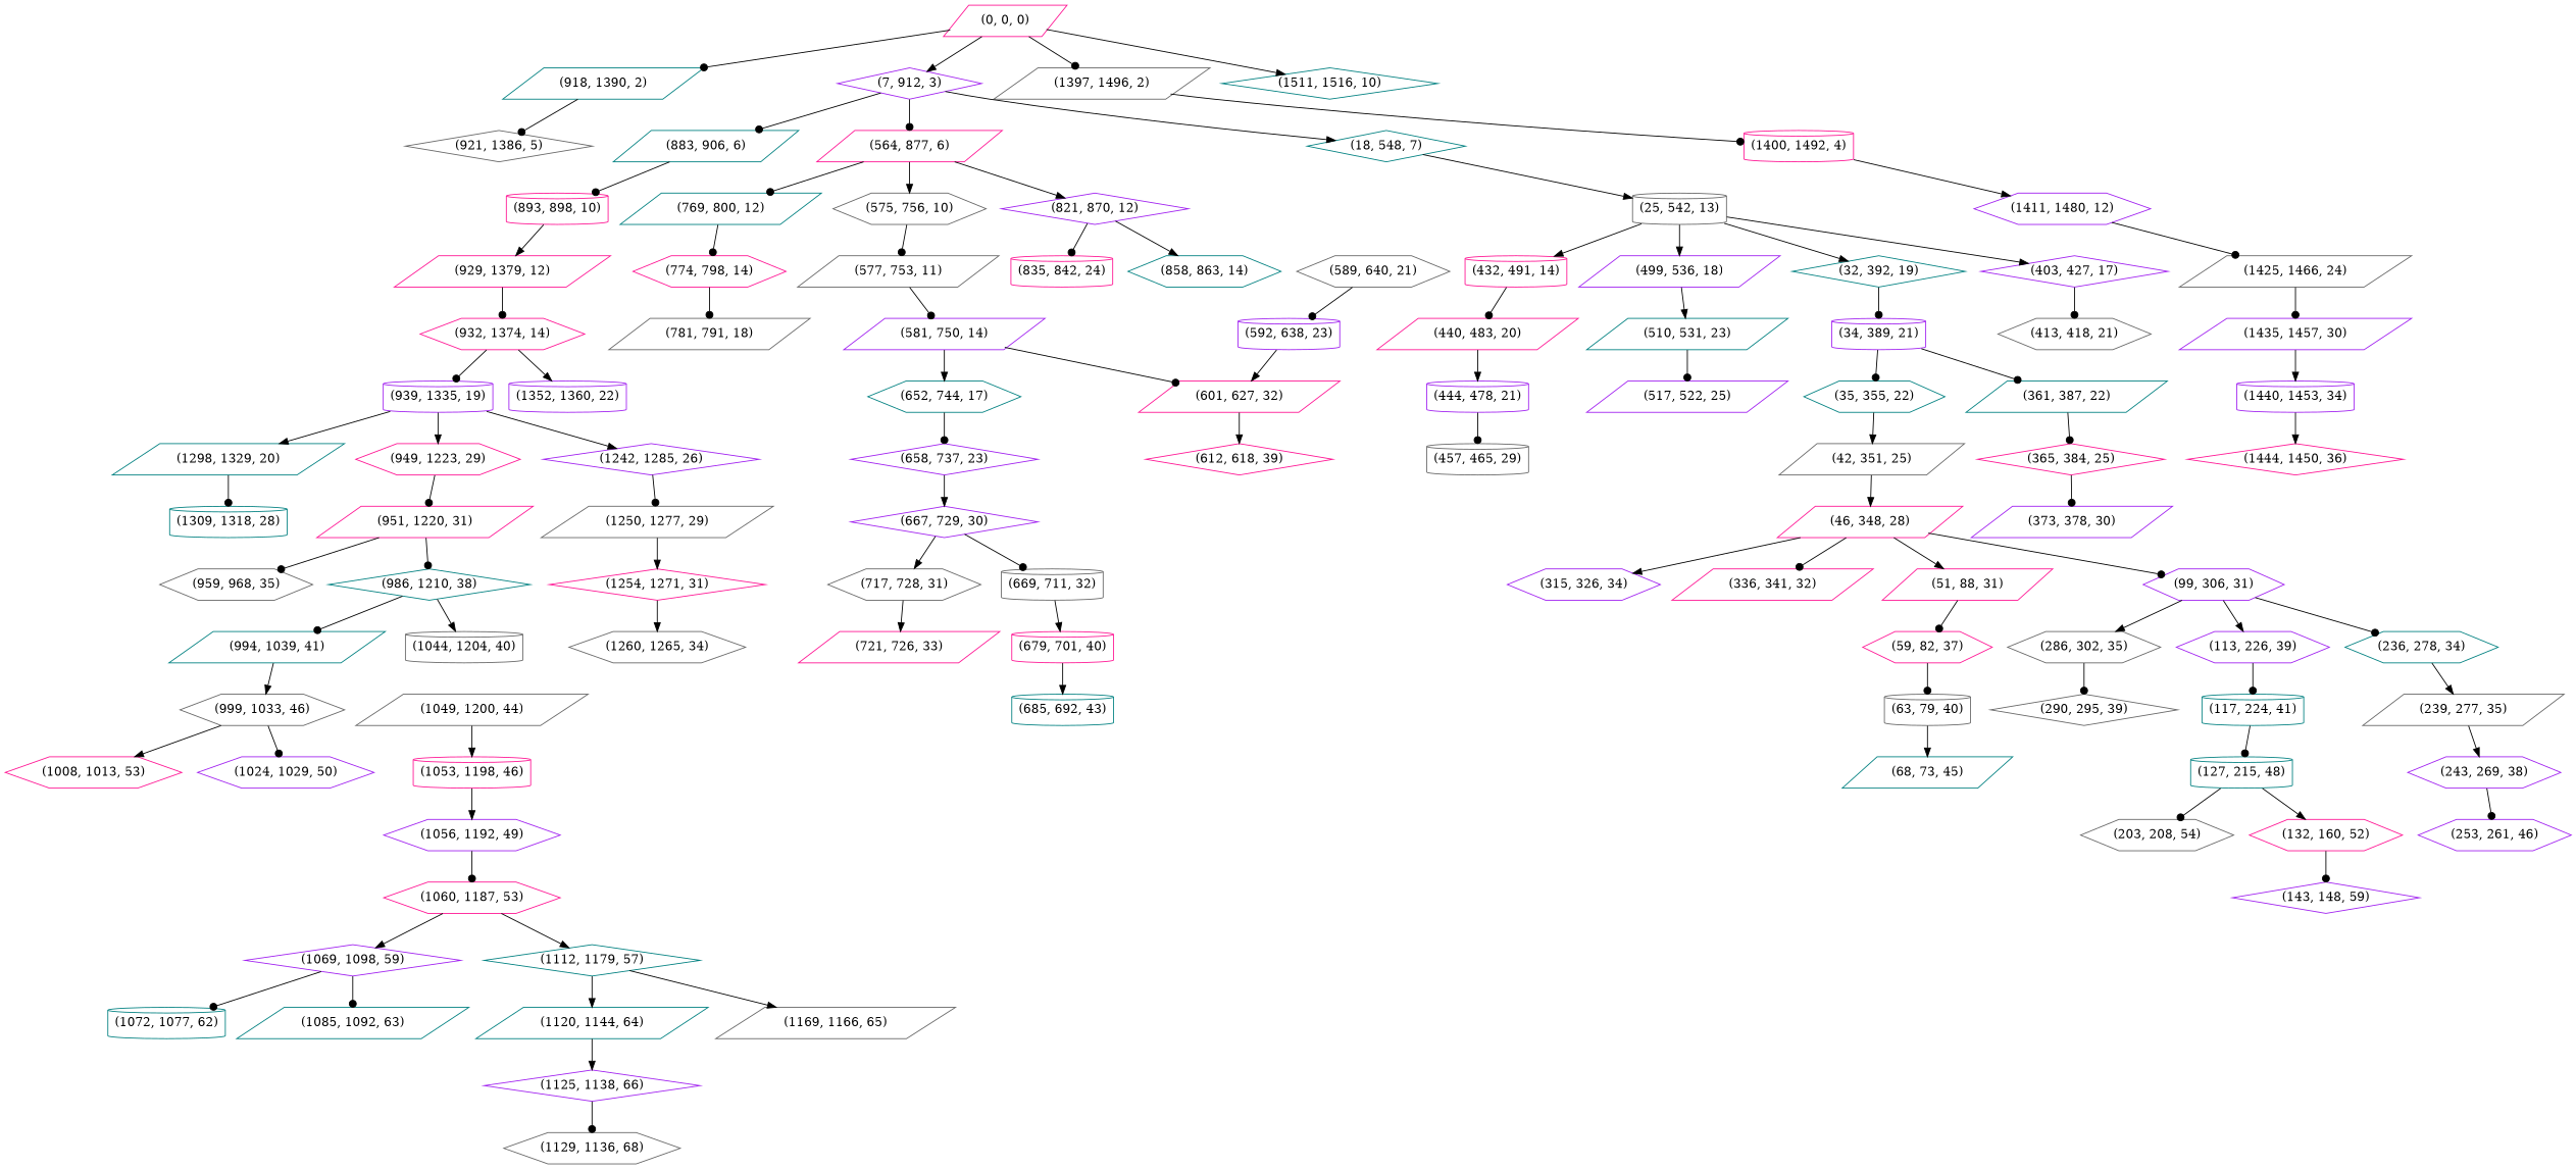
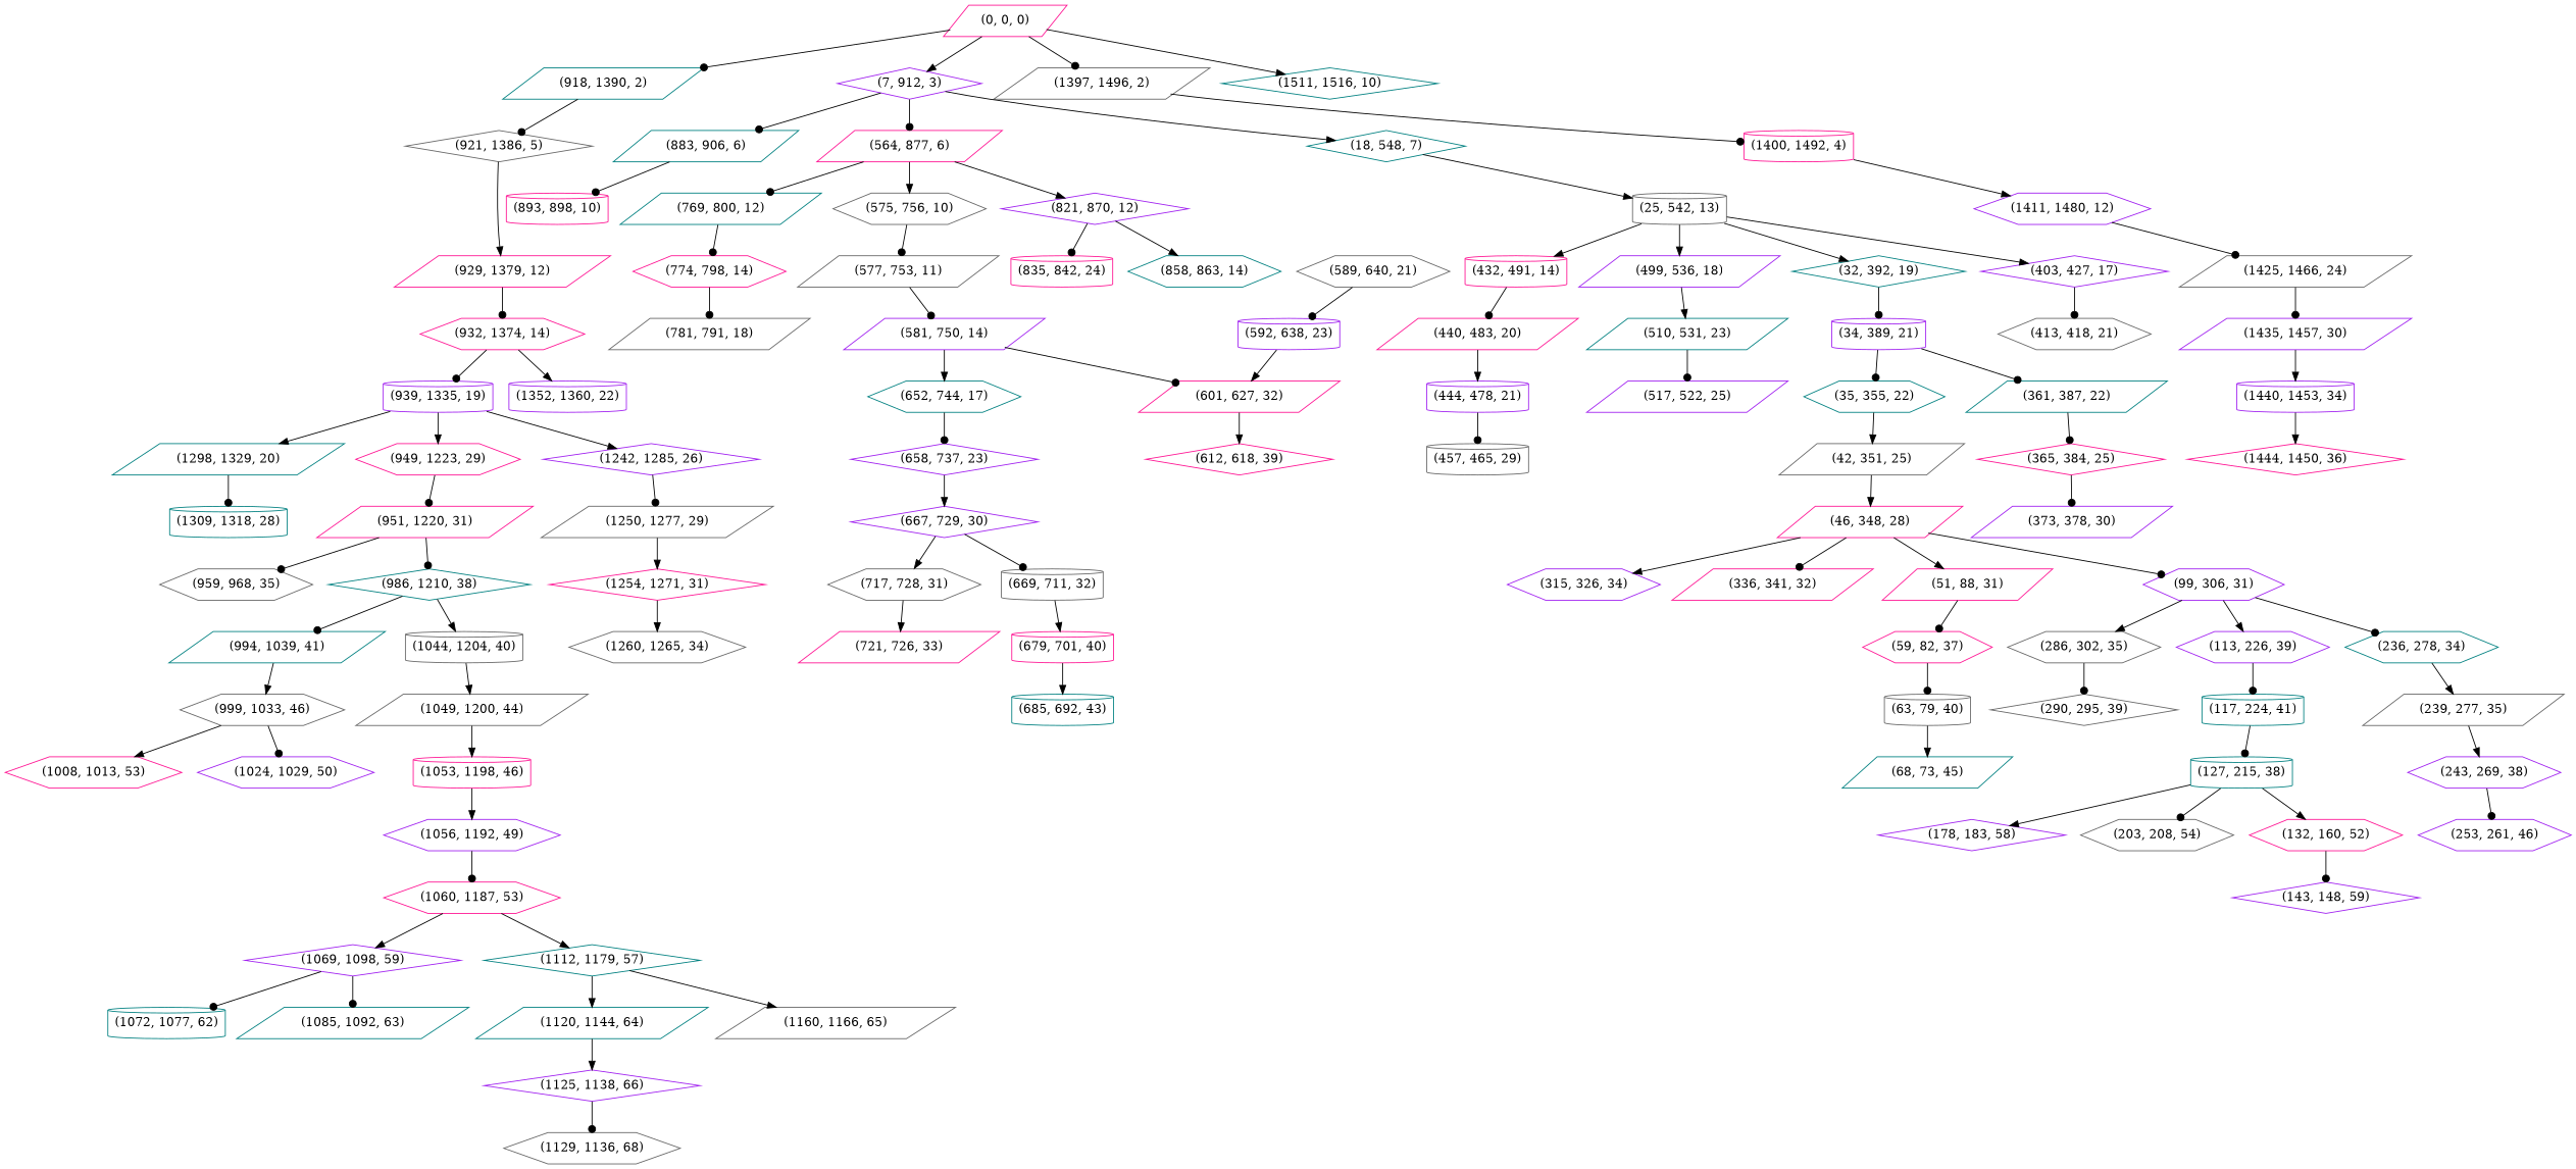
  digraph {
    fontname="DejaVu Serif"
    node [color=purple fontname="DejaVu Serif" shape=parallelogram]
    edge [arrowhead=normal fontname="DejaVu Serif"]
    "(0, 0, 0)" [color=deeppink]
    "(7, 912, 3)" [shape=diamond]
    "(918, 1390, 2)" [color=teal]
    "(1397, 1496, 2)" [color=gray40]
    "(1511, 1516, 10)" [color=teal shape=diamond]
    "(18, 548, 7)" [color=teal shape=diamond]
    "(564, 877, 6)" [color=deeppink]
    "(883, 906, 6)" [color=teal]
    "(921, 1386, 5)" [color=gray40 shape=diamond]
    "(1400, 1492, 4)" [color=deeppink shape=cylinder]
    "(25, 542, 13)" [color=gray40 shape=cylinder]
    "(575, 756, 10)" [color=gray40 shape=hexagon]
    "(769, 800, 12)" [color=teal]
    "(821, 870, 12)" [shape=diamond]
    "(893, 898, 10)" [color=deeppink shape=cylinder]
    "(32, 392, 19)" [color=teal shape=diamond]
    "(403, 427, 17)" [shape=diamond]
    "(432, 491, 14)" [color=deeppink shape=cylinder]
    "(499, 536, 18)"
    "(34, 389, 21)" [shape=cylinder]
    "(413, 418, 21)" [color=gray40 shape=hexagon]
    "(440, 483, 20)" [color=deeppink]
    "(510, 531, 23)" [color=teal]
    "(35, 355, 22)" [color=teal shape=hexagon]
    "(361, 387, 22)" [color=teal]
    "(42, 351, 25)" [color=gray40]
    "(365, 384, 25)" [color=deeppink shape=diamond]
    "(46, 348, 28)" [color=deeppink]
    "(51, 88, 31)" [color=deeppink]
    "(99, 306, 31)" [shape=hexagon]
    "(315, 326, 34)" [shape=hexagon]
    "(336, 341, 32)" [color=deeppink]
    "(59, 82, 37)" [color=deeppink shape=hexagon]
    "(113, 226, 39)" [shape=hexagon]
    "(236, 278, 34)" [color=teal shape=hexagon]
    "(286, 302, 35)" [color=gray40 shape=hexagon]
    "(63, 79, 40)" [color=gray40 shape=cylinder]
    "(68, 73, 45)" [color=teal]
    "(117, 224, 41)" [color=teal shape=cylinder]
    "(239, 277, 35)" [color=gray40]
    "(290, 295, 39)" [color=gray40 shape=diamond]
-   "(127, 215, 48)" [color=teal shape=cylinder]
+   "(127, 215, 48)" [color=teal shape=cylinder label="(127, 215, 38)"]
    "(132, 160, 52)" [color=deeppink shape=hexagon]
+   "(178, 183, 58)" [shape=diamond]
    "(203, 208, 54)" [color=gray40 shape=hexagon]
    "(143, 148, 59)" [shape=diamond]
    "(243, 269, 38)" [shape=hexagon]
    "(253, 261, 46)" [shape=hexagon]
    "(373, 378, 30)"
    "(444, 478, 21)" [shape=cylinder]
    "(457, 465, 29)" [color=gray40 shape=cylinder]
    "(517, 522, 25)"
    "(577, 753, 11)" [color=gray40]
    "(774, 798, 14)" [color=deeppink shape=hexagon]
    "(835, 842, 24)" [color=deeppink shape=cylinder]
    "(858, 863, 14)" [color=teal shape=hexagon]
    "(581, 750, 14)"
    "(652, 744, 17)" [color=teal shape=hexagon]
    "(601, 627, 32)" [color=deeppink]
    "(589, 640, 21)" [color=gray40 shape=hexagon]
    "(592, 638, 23)" [shape=cylinder]
    "(658, 737, 23)" [shape=diamond]
    "(612, 618, 39)" [color=deeppink shape=diamond]
    "(667, 729, 30)" [shape=diamond]
    "(669, 711, 32)" [color=gray40 shape=cylinder]
    "(717, 728, 31)" [color=gray40 shape=hexagon]
    "(679, 701, 40)" [color=deeppink shape=cylinder]
    "(721, 726, 33)" [color=deeppink]
    "(685, 692, 43)" [color=teal shape=cylinder]
    "(781, 791, 18)" [color=gray40]
    "(929, 1379, 12)" [color=deeppink]
    "(932, 1374, 14)" [color=deeppink shape=hexagon]
    "(939, 1335, 19)" [shape=cylinder]
    "(1352, 1360, 22)" [shape=cylinder]
    "(949, 1223, 29)" [color=deeppink shape=hexagon]
    "(1242, 1285, 26)" [shape=diamond]
    "(1298, 1329, 20)" [color=teal]
    "(951, 1220, 31)" [color=deeppink]
    "(1250, 1277, 29)" [color=gray40]
    "(1309, 1318, 28)" [color=teal shape=cylinder]
    "(959, 968, 35)" [color=gray40 shape=hexagon]
    "(986, 1210, 38)" [color=teal shape=diamond]
    "(994, 1039, 41)" [color=teal]
    "(1044, 1204, 40)" [color=gray40 shape=cylinder]
    "(999, 1033, 46)" [color=gray40 shape=hexagon]
    "(1049, 1200, 44)" [color=gray40]
    "(1008, 1013, 53)" [color=deeppink shape=hexagon]
    "(1024, 1029, 50)" [shape=hexagon]
    "(1053, 1198, 46)" [color=deeppink shape=cylinder]
    "(1056, 1192, 49)" [shape=hexagon]
    "(1060, 1187, 53)" [color=deeppink shape=hexagon]
    "(1069, 1098, 59)" [shape=diamond]
    "(1112, 1179, 57)" [color=teal shape=diamond]
    "(1072, 1077, 62)" [color=teal shape=cylinder]
    "(1085, 1092, 63)" [color=teal]
    "(1120, 1144, 64)" [color=teal]
-   "(1160, 1166, 65)" [color=gray40 label="(1169, 1166, 65)"]
+   "(1160, 1166, 65)" [color=gray40]
    "(1125, 1138, 66)" [shape=diamond]
    "(1129, 1136, 68)" [color=gray40 shape=hexagon]
    "(1254, 1271, 31)" [color=deeppink shape=diamond]
    "(1260, 1265, 34)" [color=gray40 shape=hexagon]
    "(1411, 1480, 12)" [shape=hexagon]
    "(1425, 1466, 24)" [color=gray40]
    "(1435, 1457, 30)"
    "(1440, 1453, 34)" [shape=cylinder]
    "(1444, 1450, 36)" [color=deeppink shape=diamond]
    "(0, 0, 0)" -> "(7, 912, 3)"
    "(0, 0, 0)" -> "(918, 1390, 2)" [arrowhead=dot]
    "(0, 0, 0)" -> "(1397, 1496, 2)" [arrowhead=dot]
    "(0, 0, 0)" -> "(1511, 1516, 10)"
    "(7, 912, 3)" -> "(18, 548, 7)"
    "(7, 912, 3)" -> "(564, 877, 6)" [arrowhead=dot]
    "(7, 912, 3)" -> "(883, 906, 6)" [arrowhead=dot]
    "(918, 1390, 2)" -> "(921, 1386, 5)" [arrowhead=dot]
    "(1397, 1496, 2)" -> "(1400, 1492, 4)" [arrowhead=dot]
    "(18, 548, 7)" -> "(25, 542, 13)"
    "(564, 877, 6)" -> "(575, 756, 10)"
    "(564, 877, 6)" -> "(769, 800, 12)" [arrowhead=dot]
    "(564, 877, 6)" -> "(821, 870, 12)"
    "(883, 906, 6)" -> "(893, 898, 10)" [arrowhead=dot]
-   "(893, 898, 10)" -> "(929, 1379, 12)"
+   "(921, 1386, 5)" -> "(929, 1379, 12)"
    "(1400, 1492, 4)" -> "(1411, 1480, 12)"
    "(25, 542, 13)" -> "(32, 392, 19)"
    "(25, 542, 13)" -> "(403, 427, 17)"
    "(25, 542, 13)" -> "(432, 491, 14)"
    "(25, 542, 13)" -> "(499, 536, 18)"
    "(575, 756, 10)" -> "(577, 753, 11)" [arrowhead=dot]
    "(769, 800, 12)" -> "(774, 798, 14)" [arrowhead=dot]
    "(821, 870, 12)" -> "(835, 842, 24)" [arrowhead=dot]
    "(821, 870, 12)" -> "(858, 863, 14)"
    "(32, 392, 19)" -> "(34, 389, 21)" [arrowhead=dot]
    "(403, 427, 17)" -> "(413, 418, 21)" [arrowhead=dot]
    "(432, 491, 14)" -> "(440, 483, 20)" [arrowhead=dot]
    "(499, 536, 18)" -> "(510, 531, 23)"
    "(34, 389, 21)" -> "(35, 355, 22)" [arrowhead=dot]
    "(34, 389, 21)" -> "(361, 387, 22)" [arrowhead=dot]
    "(440, 483, 20)" -> "(444, 478, 21)"
    "(510, 531, 23)" -> "(517, 522, 25)" [arrowhead=dot]
    "(35, 355, 22)" -> "(42, 351, 25)"
    "(361, 387, 22)" -> "(365, 384, 25)" [arrowhead=dot]
    "(42, 351, 25)" -> "(46, 348, 28)"
    "(365, 384, 25)" -> "(373, 378, 30)" [arrowhead=dot]
    "(46, 348, 28)" -> "(51, 88, 31)"
    "(46, 348, 28)" -> "(99, 306, 31)" [arrowhead=dot]
    "(46, 348, 28)" -> "(315, 326, 34)"
    "(46, 348, 28)" -> "(336, 341, 32)" [arrowhead=dot]
    "(51, 88, 31)" -> "(59, 82, 37)" [arrowhead=dot]
    "(99, 306, 31)" -> "(113, 226, 39)"
    "(99, 306, 31)" -> "(236, 278, 34)" [arrowhead=dot]
    "(99, 306, 31)" -> "(286, 302, 35)"
    "(59, 82, 37)" -> "(63, 79, 40)" [arrowhead=dot]
    "(113, 226, 39)" -> "(117, 224, 41)" [arrowhead=dot]
    "(236, 278, 34)" -> "(239, 277, 35)"
    "(286, 302, 35)" -> "(290, 295, 39)" [arrowhead=dot]
    "(63, 79, 40)" -> "(68, 73, 45)"
    "(117, 224, 41)" -> "(127, 215, 48)" [arrowhead=dot]
    "(239, 277, 35)" -> "(243, 269, 38)"
    "(127, 215, 48)" -> "(132, 160, 52)"
+   "(127, 215, 48)" -> "(178, 183, 58)"
    "(127, 215, 48)" -> "(203, 208, 54)" [arrowhead=dot]
    "(132, 160, 52)" -> "(143, 148, 59)" [arrowhead=dot]
    "(243, 269, 38)" -> "(253, 261, 46)" [arrowhead=dot]
    "(444, 478, 21)" -> "(457, 465, 29)" [arrowhead=dot]
    "(577, 753, 11)" -> "(581, 750, 14)" [arrowhead=dot]
    "(774, 798, 14)" -> "(781, 791, 18)" [arrowhead=dot]
    "(581, 750, 14)" -> "(652, 744, 17)"
    "(581, 750, 14)" -> "(601, 627, 32)" [arrowhead=dot]
    "(652, 744, 17)" -> "(658, 737, 23)" [arrowhead=dot]
    "(601, 627, 32)" -> "(612, 618, 39)"
    "(589, 640, 21)" -> "(592, 638, 23)" [arrowhead=dot]
    "(592, 638, 23)" -> "(601, 627, 32)"
    "(658, 737, 23)" -> "(667, 729, 30)"
    "(667, 729, 30)" -> "(669, 711, 32)" [arrowhead=dot]
    "(667, 729, 30)" -> "(717, 728, 31)"
    "(669, 711, 32)" -> "(679, 701, 40)"
    "(717, 728, 31)" -> "(721, 726, 33)"
    "(679, 701, 40)" -> "(685, 692, 43)"
    "(929, 1379, 12)" -> "(932, 1374, 14)" [arrowhead=dot]
    "(932, 1374, 14)" -> "(939, 1335, 19)" [arrowhead=dot]
    "(932, 1374, 14)" -> "(1352, 1360, 22)"
    "(939, 1335, 19)" -> "(949, 1223, 29)"
    "(939, 1335, 19)" -> "(1242, 1285, 26)"
    "(939, 1335, 19)" -> "(1298, 1329, 20)"
    "(949, 1223, 29)" -> "(951, 1220, 31)" [arrowhead=dot]
    "(1242, 1285, 26)" -> "(1250, 1277, 29)" [arrowhead=dot]
    "(1298, 1329, 20)" -> "(1309, 1318, 28)" [arrowhead=dot]
    "(951, 1220, 31)" -> "(959, 968, 35)" [arrowhead=dot]
    "(951, 1220, 31)" -> "(986, 1210, 38)" [arrowhead=dot]
    "(1250, 1277, 29)" -> "(1254, 1271, 31)"
    "(986, 1210, 38)" -> "(994, 1039, 41)" [arrowhead=dot]
    "(986, 1210, 38)" -> "(1044, 1204, 40)"
    "(994, 1039, 41)" -> "(999, 1033, 46)"
+   "(1044, 1204, 40)" -> "(1049, 1200, 44)"
    "(999, 1033, 46)" -> "(1008, 1013, 53)"
    "(999, 1033, 46)" -> "(1024, 1029, 50)" [arrowhead=dot]
    "(1049, 1200, 44)" -> "(1053, 1198, 46)"
    "(1053, 1198, 46)" -> "(1056, 1192, 49)"
    "(1056, 1192, 49)" -> "(1060, 1187, 53)" [arrowhead=dot]
    "(1060, 1187, 53)" -> "(1069, 1098, 59)"
    "(1060, 1187, 53)" -> "(1112, 1179, 57)"
    "(1069, 1098, 59)" -> "(1072, 1077, 62)" [arrowhead=dot]
    "(1069, 1098, 59)" -> "(1085, 1092, 63)" [arrowhead=dot]
    "(1112, 1179, 57)" -> "(1120, 1144, 64)"
    "(1112, 1179, 57)" -> "(1160, 1166, 65)"
    "(1120, 1144, 64)" -> "(1125, 1138, 66)"
    "(1125, 1138, 66)" -> "(1129, 1136, 68)" [arrowhead=dot]
    "(1254, 1271, 31)" -> "(1260, 1265, 34)"
    "(1411, 1480, 12)" -> "(1425, 1466, 24)" [arrowhead=dot]
    "(1425, 1466, 24)" -> "(1435, 1457, 30)" [arrowhead=dot]
    "(1435, 1457, 30)" -> "(1440, 1453, 34)"
    "(1440, 1453, 34)" -> "(1444, 1450, 36)"
  }
